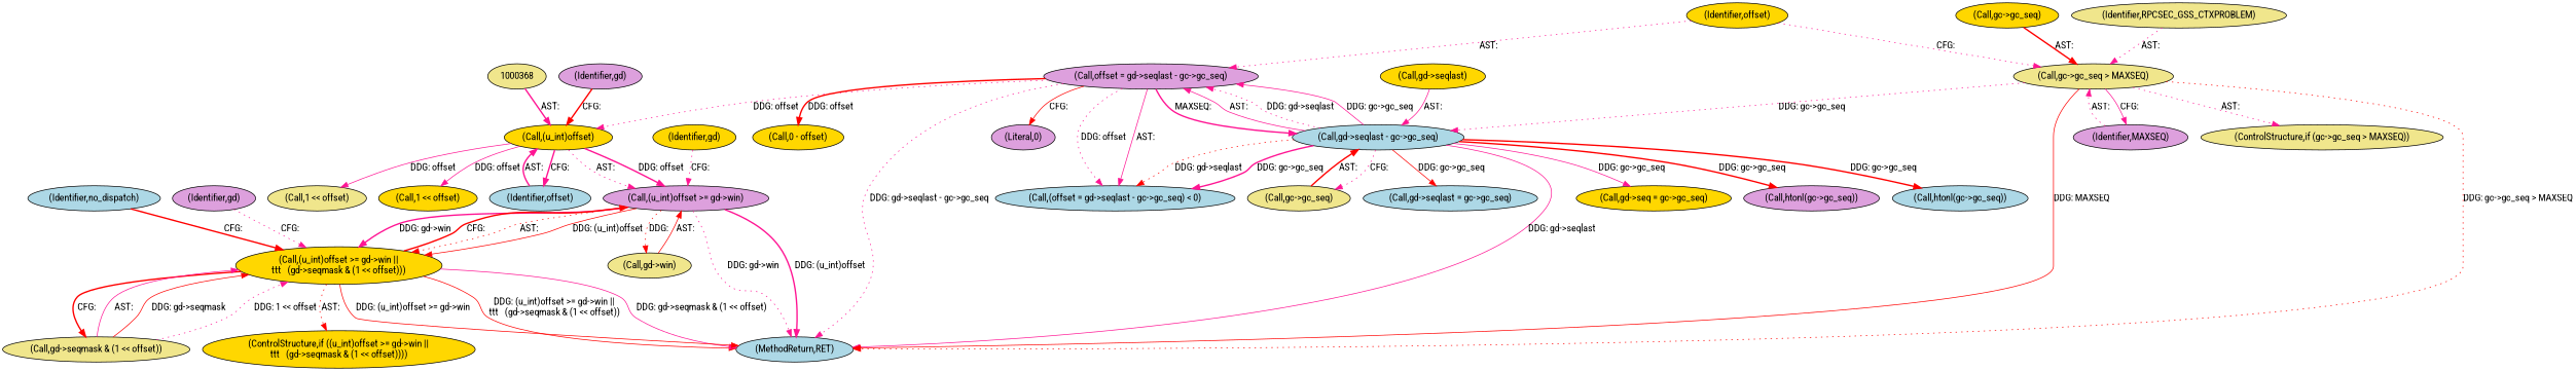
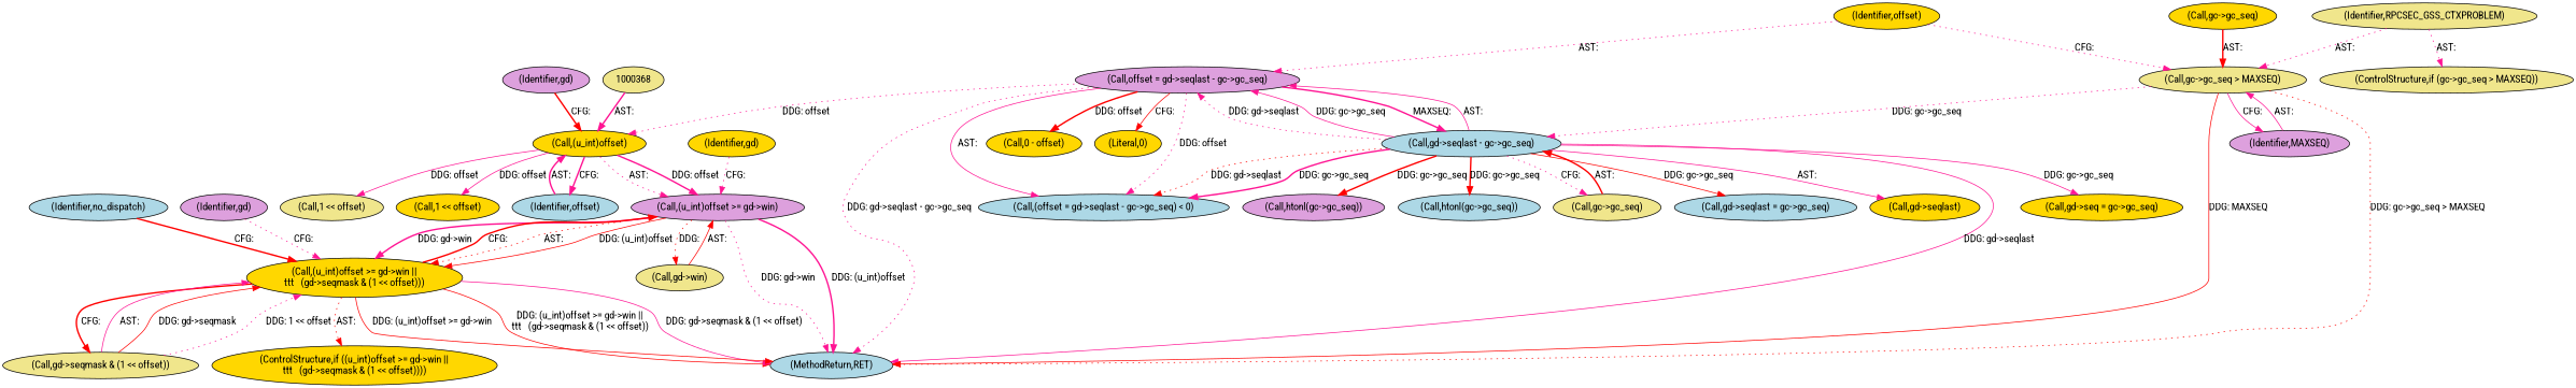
  digraph {
    fontname="Roboto Condensed"
    node [fillcolor=gold fontname="Roboto Condensed" style=filled]
    edge [color=deeppink fontname="Roboto Condensed" style=dotted]
    n1 [fillcolor=plum label="(Call,(u_int)offset >= gd->win)"]
    n2 [label="(Call,(u_int)offset >= gd->win ||\n\t\t\t   (gd->seqmask & (1 << offset)))"]
    n3 [fillcolor=khaki label="(Call,gd->win)"]
    n4 [fillcolor=lightblue label="(MethodReturn,RET)"]
    n5 [fillcolor=khaki label="(Call,gd->seqmask & (1 << offset))"]
    n6 [label="(ControlStructure,if ((u_int)offset >= gd->win ||\n\t\t\t   (gd->seqmask & (1 << offset))))"]
    n7 [label="(Call,(u_int)offset)"]
    n8 [fillcolor=khaki label="(Call,1 << offset)"]
    n9 [label="(Call,1 << offset)"]
    n10 [fillcolor=lightblue label="(Identifier,offset)"]
    n11 [fillcolor=plum label="(Call,offset = gd->seqlast - gc->gc_seq)"]
    n12 [fillcolor=lightblue label="(Call,gd->seqlast - gc->gc_seq)"]
    n13 [fillcolor=lightblue label="(Call,(offset = gd->seqlast - gc->gc_seq) < 0)"]
    n14 [label="(Call,0 - offset)"]
-   n15 [fillcolor=plum label="(Literal,0)"]
+   n15 [label="(Literal,0)"]
    n16 [label="(Call,gd->seq = gc->gc_seq)"]
    n17 [fillcolor=plum label="(Call,htonl(gc->gc_seq))"]
    n18 [fillcolor=lightblue label="(Call,htonl(gc->gc_seq))"]
    n19 [fillcolor=khaki label="(Call,gc->gc_seq)"]
    n20 [fillcolor=lightblue label="(Call,gd->seqlast = gc->gc_seq)"]
    n21 [fillcolor=khaki label="(Call,gc->gc_seq > MAXSEQ)"]
    n22 [fillcolor=plum label="(Identifier,MAXSEQ)"]
    n23 [fillcolor=khaki label="(ControlStructure,if (gc->gc_seq > MAXSEQ))"]
    n24 [label="(Call,gd->seqlast)"]
    n25 [fillcolor=plum label="(Identifier,gd)"]
    n26 [label="(Call,gc->gc_seq)"]
    n27 [label="(Identifier,gd)"]
    n28 [fillcolor=khaki label="(Identifier,RPCSEC_GSS_CTXPROBLEM)"]
    n29 [fillcolor=lightblue label="(Identifier,no_dispatch)"]
    n30 [label="(Identifier,offset)"]
    n31 [fillcolor=plum label="(Identifier,gd)"]
    1000368 [fillcolor=khaki]
    n1 -> n2 [color=red label="AST: "]
    n1 -> n2 [color=red label="DDG: (u_int)offset" style=solid]
    n1 -> n2 [label="DDG: gd->win" style=bold]
    n1 -> n3 [color=red label="DDG: "]
    n1 -> n4 [label="DDG: gd->win"]
    n1 -> n4 [label="DDG: (u_int)offset" style=bold]
    n2 -> n1 [color=red label="CFG: " style=bold]
    n2 -> n4 [color=red label="DDG: (u_int)offset >= gd->win ||\n\t\t\t   (gd->seqmask & (1 << offset))" style=solid]
    n2 -> n4 [label="DDG: gd->seqmask & (1 << offset)" style=solid]
    n2 -> n4 [color=red label="DDG: (u_int)offset >= gd->win" style=solid]
    n2 -> n5 [color=red label="CFG: " style=bold]
    n2 -> n6 [color=red label="AST: "]
    n3 -> n1 [color=red label="AST: " style=solid]
    n5 -> n2 [label="AST: " style=solid]
    n5 -> n2 [color=red label="DDG: gd->seqmask" style=solid]
    n5 -> n2 [label="DDG: 1 << offset"]
    n7 -> n1 [label="AST: "]
    n7 -> n1 [label="DDG: offset" style=bold]
    n7 -> n8 [label="DDG: offset" style=solid]
    n7 -> n9 [label="DDG: offset" style=solid]
    n7 -> n10 [label="CFG: " style=bold]
    n10 -> n7 [label="AST: " style=bold]
    n11 -> n4 [label="DDG: gd->seqlast - gc->gc_seq"]
    n11 -> n7 [label="DDG: offset"]
    n11 -> n12 [label="MAXSEQ: " style=bold]
    n11 -> n13 [label="AST: " style=solid]
    n11 -> n13 [label="DDG: offset"]
    n11 -> n14 [color=red label="DDG: offset" style=bold]
    n11 -> n15 [color=red label="CFG: " style=solid]
    n12 -> n4 [label="DDG: gd->seqlast" style=solid]
    n12 -> n11 [label="AST: " style=solid]
    n12 -> n11 [label="DDG: gd->seqlast"]
    n12 -> n11 [label="DDG: gc->gc_seq" style=solid]
    n12 -> n13 [color=red label="DDG: gd->seqlast"]
    n12 -> n13 [label="DDG: gc->gc_seq" style=bold]
    n12 -> n16 [label="DDG: gc->gc_seq" style=solid]
    n12 -> n17 [color=red label="DDG: gc->gc_seq" style=bold]
    n12 -> n18 [color=red label="DDG: gc->gc_seq" style=bold]
    n12 -> n19 [label="CFG: "]
    n12 -> n20 [color=red label="DDG: gc->gc_seq" style=solid]
    n19 -> n12 [color=red label="AST: " style=bold]
    n21 -> n4 [color=red label="DDG: gc->gc_seq > MAXSEQ"]
    n21 -> n4 [color=red label="DDG: MAXSEQ" style=solid]
    n21 -> n12 [label="DDG: gc->gc_seq"]
    n21 -> n22 [label="CFG: " style=solid]
-   n21 -> n23 [label="AST: "]
-   n22 -> n21 [label="AST: "]
-   n24 -> n12 [label="AST: " style=solid]
+   n28 -> n23 [label="AST: "]
+   n22 -> n21 [label="AST: " style=solid]
+   n12 -> n24 [label="AST: " style=solid]
    n25 -> n7 [color=red label="CFG: " style=bold]
    n26 -> n21 [color=red label="AST: " style=bold]
    n27 -> n1 [label="CFG: "]
    n28 -> n21 [label="AST: "]
    n29 -> n2 [color=red label="CFG: " style=bold]
    n30 -> n11 [label="AST: "]
    n30 -> n21 [label="CFG: "]
    n31 -> n2 [label="CFG: "]
    1000368 -> n7 [label="AST: " style=bold]
  }
